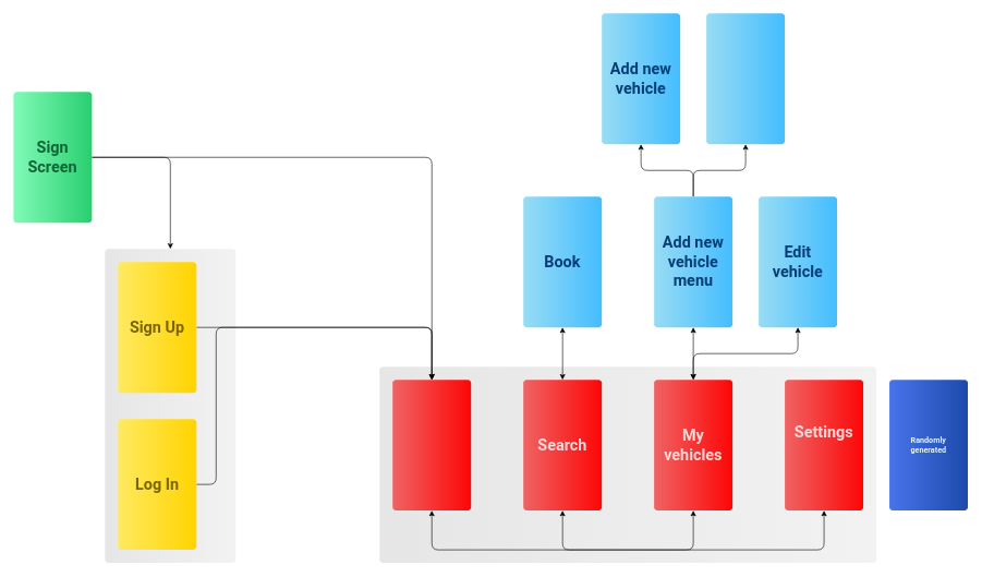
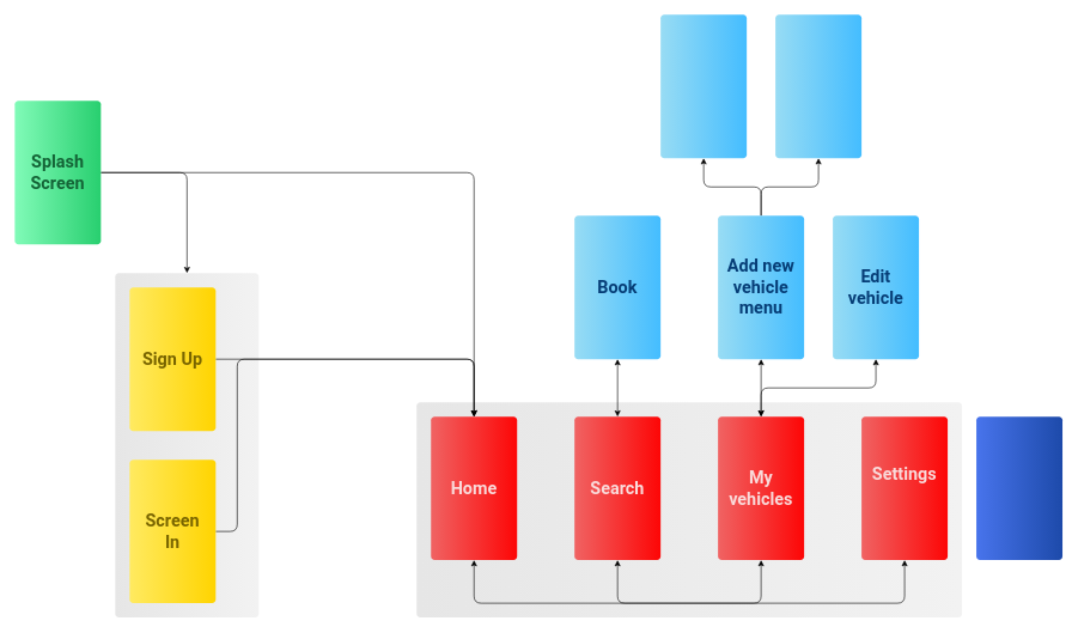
  <mxCell id="0" />
  <mxCell id="1" parent="0" />
  <mxCell id="2" value="" style="verticalLabelPosition=bottom;verticalAlign=top;html=1;shape=mxgraph.basic.rect;fillColor2=none;strokeWidth=1;size=5;indent=4;fillStyle=solid;fontColor=#e3f4ff;fillColor=#E6E6E6;gradientColor=#F2F2F2;gradientDirection=east;top=1;right=1;topLeftStyle=rounded;topRightStyle=rounded;bottomRightStyle=rounded;absoluteCornerSize=1;fillOpacity=100;bottomLeftStyle=rounded;strokeColor=none;points=[[0,0.5,0,0,0],[0.5,0,0,0,0],[0.5,1,0,0,0],[1,0.5,0,0,0]];" vertex="1" parent="1"><mxGeometry x="580" y="560" width="760" height="300" as="geometry" /></mxCell>
  <mxCell id="3" value="" style="verticalLabelPosition=bottom;verticalAlign=top;html=1;shape=mxgraph.basic.rect;fillColor2=none;strokeWidth=1;size=5;indent=4;fillStyle=solid;fontColor=#e3f4ff;fillColor=#98DCF4;gradientColor=#44BDFF;gradientDirection=east;top=1;right=1;topLeftStyle=rounded;topRightStyle=rounded;bottomRightStyle=rounded;absoluteCornerSize=1;fillOpacity=100;bottomLeftStyle=rounded;strokeColor=none;points=[[0,0.5,0,0,0],[0.5,0,0,0,0],[0.5,1,0,0,0],[1,0.5,0,0,0]];" vertex="1" parent="1"><mxGeometry x="1160" y="300" width="120" height="200" as="geometry" /></mxCell>
  <mxCell id="4" style="edgeStyle=orthogonalEdgeStyle;rounded=1;orthogonalLoop=1;jettySize=auto;html=1;" edge="1" parent="1" source="6" target="7"><mxGeometry relative="1" as="geometry" /></mxCell>
  <mxCell id="5" style="edgeStyle=orthogonalEdgeStyle;rounded=1;orthogonalLoop=1;jettySize=auto;html=1;entryX=0.5;entryY=1;entryDx=0;entryDy=0;entryPerimeter=0;" edge="1" parent="1" source="6" target="8"><mxGeometry relative="1" as="geometry" /></mxCell>
  <mxCell id="6" value="" style="verticalLabelPosition=bottom;verticalAlign=top;html=1;shape=mxgraph.basic.rect;fillColor2=none;strokeWidth=1;size=5;indent=4;fillStyle=solid;fontColor=#e3f4ff;fillColor=#98DCF4;gradientColor=#44BDFF;gradientDirection=east;top=1;right=1;topLeftStyle=rounded;topRightStyle=rounded;bottomRightStyle=rounded;absoluteCornerSize=1;fillOpacity=100;bottomLeftStyle=rounded;strokeColor=none;points=[[0,0.5,0,0,0],[0.5,0,0,0,0],[0.5,1,0,0,0],[1,0.5,0,0,0]];" vertex="1" parent="1"><mxGeometry x="1000" y="300" width="120" height="200" as="geometry" /></mxCell>
  <mxCell id="7" value="" style="verticalLabelPosition=bottom;verticalAlign=top;html=1;shape=mxgraph.basic.rect;fillColor2=none;strokeWidth=1;size=5;indent=4;fillStyle=solid;fontColor=#e3f4ff;fillColor=#98DCF4;gradientColor=#44BDFF;gradientDirection=east;top=1;right=1;topLeftStyle=rounded;topRightStyle=rounded;bottomRightStyle=rounded;absoluteCornerSize=1;fillOpacity=100;bottomLeftStyle=rounded;strokeColor=none;points=[[0,0.5,0,0,0],[0.5,0,0,0,0],[0.5,1,0,0,0],[1,0.5,0,0,0]];" vertex="1" parent="1"><mxGeometry x="920" y="20" width="120" height="200" as="geometry" /></mxCell>
  <mxCell id="8" value="" style="verticalLabelPosition=bottom;verticalAlign=top;html=1;shape=mxgraph.basic.rect;fillColor2=none;strokeWidth=1;size=5;indent=4;fillStyle=solid;fontColor=#e3f4ff;fillColor=#98DCF4;gradientColor=#44BDFF;gradientDirection=east;top=1;right=1;topLeftStyle=rounded;topRightStyle=rounded;bottomRightStyle=rounded;absoluteCornerSize=1;fillOpacity=100;bottomLeftStyle=rounded;strokeColor=none;points=[[0,0.5,0,0,0],[0.5,0,0,0,0],[0.5,1,0,0,0],[1,0.5,0,0,0]];" vertex="1" parent="1"><mxGeometry x="1080" y="20" width="120" height="200" as="geometry" /></mxCell>
  <mxCell id="9" value="" style="verticalLabelPosition=bottom;verticalAlign=top;html=1;shape=mxgraph.basic.rect;fillColor2=none;strokeWidth=1;size=5;indent=4;fillStyle=solid;fontColor=#e3f4ff;fillColor=#E6E6E6;gradientColor=#F2F2F2;gradientDirection=east;top=1;right=1;topLeftStyle=rounded;topRightStyle=rounded;bottomRightStyle=rounded;absoluteCornerSize=1;fillOpacity=100;bottomLeftStyle=rounded;strokeColor=none;points=[[0,0.5,0,0,0],[0.5,0,0,0,0],[0.5,1,0,0,0],[1,0.5,0,0,0]];" vertex="1" parent="1"><mxGeometry x="160" y="380" width="200" height="480" as="geometry" /></mxCell>
  <mxCell id="10" style="edgeStyle=orthogonalEdgeStyle;orthogonalLoop=1;jettySize=auto;html=1;entryX=0.5;entryY=0;entryDx=0;entryDy=0;shadow=0;rounded=1;fontFamily=Roboto;fontSource=https%3A%2F%2Ffonts.googleapis.com%2Fcss%3Ffamily%3DRoboto;exitX=1;exitY=0.5;exitDx=0;exitDy=0;exitPerimeter=0;" parent="1" source="24" edge="1"><mxGeometry relative="1" as="geometry"><Array as="points"><mxPoint x="330" y="740" /><mxPoint x="330" y="500" /><mxPoint x="660" y="500" /></Array><mxPoint x="400" y="770" as="sourcePoint" /><mxPoint x="660" y="580" as="targetPoint" /></mxGeometry></mxCell>
  <mxCell id="11" style="edgeStyle=orthogonalEdgeStyle;rounded=1;orthogonalLoop=1;jettySize=auto;html=1;entryX=0.5;entryY=1;entryDx=0;entryDy=0;shadow=0;startArrow=classic;startFill=1;fontFamily=Roboto;fontSource=https%3A%2F%2Ffonts.googleapis.com%2Fcss%3Ffamily%3DRoboto;" parent="1" edge="1"><mxGeometry relative="1" as="geometry"><Array as="points"><mxPoint x="660" y="840" /><mxPoint x="1260" y="840" /></Array><mxPoint x="660" y="780" as="sourcePoint" /><mxPoint x="1260" y="780" as="targetPoint" /></mxGeometry></mxCell>
  <mxCell id="12" style="edgeStyle=orthogonalEdgeStyle;rounded=1;orthogonalLoop=1;jettySize=auto;html=1;entryX=0.5;entryY=1;entryDx=0;entryDy=0;shadow=0;startArrow=classic;startFill=1;fontFamily=Roboto;fontSource=https%3A%2F%2Ffonts.googleapis.com%2Fcss%3Ffamily%3DRoboto;" parent="1" edge="1"><mxGeometry relative="1" as="geometry"><Array as="points"><mxPoint x="860" y="840" /><mxPoint x="1060" y="840" /></Array><mxPoint x="860" y="780" as="sourcePoint" /><mxPoint x="1060" y="780" as="targetPoint" /></mxGeometry></mxCell>
  <mxCell id="13" style="edgeStyle=orthogonalEdgeStyle;rounded=1;orthogonalLoop=1;jettySize=auto;html=1;shadow=0;startArrow=classic;startFill=1;fontFamily=Roboto;fontSource=https%3A%2F%2Ffonts.googleapis.com%2Fcss%3Ffamily%3DRoboto;" parent="1" edge="1"><mxGeometry relative="1" as="geometry"><mxPoint x="860" y="580" as="sourcePoint" /><mxPoint x="860" y="500" as="targetPoint" /></mxGeometry></mxCell>
  <mxCell id="14" style="edgeStyle=orthogonalEdgeStyle;rounded=1;orthogonalLoop=1;jettySize=auto;html=1;entryX=0.5;entryY=1;entryDx=0;entryDy=0;shadow=0;startArrow=classic;startFill=1;fontFamily=Roboto;fontSource=https%3A%2F%2Ffonts.googleapis.com%2Fcss%3Ffamily%3DRoboto;" parent="1" edge="1"><mxGeometry relative="1" as="geometry"><mxPoint x="1060" y="580" as="sourcePoint" /><mxPoint x="1060" y="500" as="targetPoint" /></mxGeometry></mxCell>
  <mxCell id="15" style="edgeStyle=orthogonalEdgeStyle;rounded=1;orthogonalLoop=1;jettySize=auto;html=1;entryX=0.5;entryY=0;entryDx=0;entryDy=0;shadow=0;fontFamily=Roboto;fontSource=https%3A%2F%2Ffonts.googleapis.com%2Fcss%3Ffamily%3DRoboto;exitX=1;exitY=0.5;exitDx=0;exitDy=0;exitPerimeter=0;entryPerimeter=0;" parent="1" source="16" target="17" edge="1"><mxGeometry relative="1" as="geometry"><mxPoint x="380" y="480" as="sourcePoint" /><mxPoint x="660" y="580" as="targetPoint" /></mxGeometry></mxCell>
  <mxCell id="16" value="" style="verticalLabelPosition=bottom;verticalAlign=top;html=1;shape=mxgraph.basic.rect;fillColor2=none;strokeWidth=1;size=5;indent=4;fillStyle=solid;fillColor=#ffea61;gradientDirection=east;top=1;right=1;topLeftStyle=rounded;topRightStyle=rounded;bottomRightStyle=rounded;absoluteCornerSize=1;strokeColor=none;gradientColor=#FFD400;bottomLeftStyle=rounded;points=[[0,0.5,0,0,0],[0.5,0,0,0,0],[0.5,1,0,0,0],[1,0.5,0,0,0]];" vertex="1" parent="1"><mxGeometry x="180" y="400" width="120" height="200" as="geometry" /></mxCell>
  <mxCell id="17" value="" style="verticalLabelPosition=bottom;verticalAlign=top;html=1;shape=mxgraph.basic.rect;fillColor2=none;strokeWidth=1;size=5;indent=5;fillStyle=solid;fontColor=#e3f4ff;fillColor=#f06363;gradientColor=#fd0606;gradientDirection=east;top=1;right=1;topLeftStyle=rounded;topRightStyle=rounded;bottomRightStyle=rounded;bottomLeftStyle=rounded;absoluteCornerSize=1;strokeColor=none;points=[[0,0.5,0,0,0],[0.5,0,0,0,0],[0.5,1,0,0,0],[1,0.5,0,0,0]];" vertex="1" parent="1"><mxGeometry x="600" y="580" width="120" height="200" as="geometry" /></mxCell>
+ <mxCell id="18" value="&lt;h1&gt;&lt;font face=&quot;Roboto&quot;&gt;&lt;b&gt;Home&lt;/b&gt;&lt;/font&gt;&lt;/h1&gt;" style="text;html=1;strokeColor=none;fillColor=none;align=center;verticalAlign=middle;whiteSpace=wrap;rounded=0;fontColor=#F9DBDB;" vertex="1" parent="1"><mxGeometry x="610" y="660" width="100" height="40" as="geometry" /></mxCell>
  <mxCell id="19" value="" style="verticalLabelPosition=bottom;verticalAlign=top;html=1;shape=mxgraph.basic.rect;fillColor2=none;strokeWidth=1;size=5;indent=4;fillStyle=solid;fontColor=#e3f4ff;fillColor=#4874EC;gradientColor=#1D4AAA;gradientDirection=east;top=1;right=1;topLeftStyle=rounded;topRightStyle=rounded;bottomRightStyle=rounded;absoluteCornerSize=1;fillOpacity=100;bottomLeftStyle=rounded;strokeColor=none;points=[[0,0.5,0,0,0],[0.5,0,0,0,0],[0.5,1,0,0,0],[1,0.5,0,0,0]];" vertex="1" parent="1"><mxGeometry x="1360" y="580" width="120" height="200" as="geometry" /></mxCell>
- <mxCell id="20" value="&lt;font face=&quot;Roboto&quot; color=&quot;#e3f4ff&quot;&gt;&lt;b&gt;Randomly&lt;br&gt;generated&lt;/b&gt;&lt;/font&gt;" style="text;html=1;strokeColor=none;fillColor=none;align=center;verticalAlign=middle;whiteSpace=wrap;rounded=0;" vertex="1" parent="1"><mxGeometry x="1370" y="660" width="100" height="40" as="geometry" /></mxCell>
  <mxCell id="21" value="" style="verticalLabelPosition=bottom;verticalAlign=top;html=1;shape=mxgraph.basic.rect;fillColor2=none;strokeWidth=1;size=5;indent=4;fillStyle=solid;fontColor=#e3f4ff;fillColor=#98DCF4;gradientColor=#44BDFF;gradientDirection=east;top=1;right=1;topLeftStyle=rounded;topRightStyle=rounded;bottomRightStyle=rounded;absoluteCornerSize=1;fillOpacity=100;bottomLeftStyle=rounded;strokeColor=none;points=[[0,0.5,0,0,0],[0.5,0,0,0,0],[0.5,1,0,0,0],[1,0.5,0,0,0]];" vertex="1" parent="1"><mxGeometry x="800" y="300" width="120" height="200" as="geometry" /></mxCell>
  <mxCell id="22" value="&lt;h1 style=&quot;text-align: left;&quot;&gt;&lt;font face=&quot;Roboto&quot; color=&quot;#063d76&quot;&gt;Book&lt;/font&gt;&lt;/h1&gt;" style="text;html=1;strokeColor=none;fillColor=none;align=center;verticalAlign=middle;whiteSpace=wrap;rounded=0;" vertex="1" parent="1"><mxGeometry x="810" y="380" width="100" height="40" as="geometry" /></mxCell>
  <mxCell id="23" value="&lt;h1&gt;&lt;font face=&quot;Roboto&quot;&gt;&lt;b&gt;Sign Up&lt;/b&gt;&lt;/font&gt;&lt;/h1&gt;" style="text;html=1;strokeColor=none;fillColor=none;align=center;verticalAlign=middle;whiteSpace=wrap;rounded=0;fontColor=#786400;" vertex="1" parent="1"><mxGeometry x="190" y="480" width="100" height="40" as="geometry" /></mxCell>
  <mxCell id="24" value="" style="verticalLabelPosition=bottom;verticalAlign=top;html=1;shape=mxgraph.basic.rect;fillColor2=none;strokeWidth=1;size=5;indent=4;fillStyle=solid;fillColor=#ffea61;gradientDirection=east;top=1;right=1;topLeftStyle=rounded;topRightStyle=rounded;bottomRightStyle=rounded;absoluteCornerSize=1;strokeColor=none;gradientColor=#FFD400;bottomLeftStyle=rounded;points=[[0,0.5,0,0,0],[0.5,0,0,0,0],[0.5,1,0,0,0],[1,0.5,0,0,0]];" vertex="1" parent="1"><mxGeometry x="180" y="640" width="120" height="200" as="geometry" /></mxCell>
- <mxCell id="25" value="&lt;h1&gt;&lt;font face=&quot;Roboto&quot;&gt;&lt;b&gt;Log In&lt;/b&gt;&lt;/font&gt;&lt;/h1&gt;" style="text;html=1;strokeColor=none;fillColor=none;align=center;verticalAlign=middle;whiteSpace=wrap;rounded=0;fontColor=#786400;" vertex="1" parent="1"><mxGeometry x="190" y="720" width="100" height="40" as="geometry" /></mxCell>
+ <mxCell id="25" value="&lt;h1&gt;&lt;font face=&quot;Roboto&quot;&gt;&lt;b&gt;Screen In&lt;/b&gt;&lt;/font&gt;&lt;/h1&gt;" style="text;html=1;strokeColor=none;fillColor=none;align=center;verticalAlign=middle;whiteSpace=wrap;rounded=0;fontColor=#786400;" vertex="1" parent="1"><mxGeometry x="190" y="720" width="100" height="40" as="geometry" /></mxCell>
  <mxCell id="26" style="edgeStyle=orthogonalEdgeStyle;rounded=1;orthogonalLoop=1;jettySize=auto;html=1;entryX=0.5;entryY=0;entryDx=0;entryDy=0;entryPerimeter=0;" edge="1" parent="1" source="28" target="9"><mxGeometry relative="1" as="geometry" /></mxCell>
  <mxCell id="27" style="edgeStyle=orthogonalEdgeStyle;rounded=1;orthogonalLoop=1;jettySize=auto;html=1;entryX=0.5;entryY=0;entryDx=0;entryDy=0;entryPerimeter=0;" edge="1" parent="1" source="28" target="17"><mxGeometry relative="1" as="geometry" /></mxCell>
  <mxCell id="28" value="" style="verticalLabelPosition=bottom;verticalAlign=top;html=1;shape=mxgraph.basic.rect;fillColor2=none;strokeWidth=1;size=5;indent=4;fillStyle=solid;fontColor=#e3f4ff;fillColor=#81FBB8;gradientColor=#28CF6F;gradientDirection=east;top=1;right=1;topLeftStyle=rounded;topRightStyle=rounded;bottomRightStyle=rounded;absoluteCornerSize=1;fillOpacity=100;bottomLeftStyle=rounded;strokeColor=none;points=[[0,0.5,0,0,0],[0.5,0.03,0,0,0],[0.5,1,0,0,0],[1,0.5,0,0,0]];" vertex="1" parent="1"><mxGeometry x="20" y="140" width="120" height="200" as="geometry" /></mxCell>
- <mxCell id="29" value="&lt;h1&gt;&lt;font face=&quot;Roboto&quot;&gt;&lt;b&gt;Sign Screen&lt;/b&gt;&lt;/font&gt;&lt;/h1&gt;" style="text;html=1;strokeColor=none;fillColor=none;align=center;verticalAlign=middle;whiteSpace=wrap;rounded=0;fontColor=#146336;" vertex="1" parent="1"><mxGeometry x="30" y="220" width="100" height="40" as="geometry" /></mxCell>
+ <mxCell id="29" value="&lt;h1&gt;&lt;font face=&quot;Roboto&quot;&gt;&lt;b&gt;Splash Screen&lt;/b&gt;&lt;/font&gt;&lt;/h1&gt;" style="text;html=1;strokeColor=none;fillColor=none;align=center;verticalAlign=middle;whiteSpace=wrap;rounded=0;fontColor=#146336;" vertex="1" parent="1"><mxGeometry x="30" y="220" width="100" height="40" as="geometry" /></mxCell>
  <mxCell id="30" value="&lt;h1 style=&quot;&quot;&gt;&lt;font face=&quot;Roboto&quot; color=&quot;#063d76&quot;&gt;Add new vehicle menu&lt;/font&gt;&lt;/h1&gt;" style="text;html=1;strokeColor=none;fillColor=none;align=center;verticalAlign=middle;whiteSpace=wrap;rounded=0;" vertex="1" parent="1"><mxGeometry x="1010" y="380" width="100" height="40" as="geometry" /></mxCell>
  <mxCell id="31" value="&lt;h1 style=&quot;&quot;&gt;&lt;font face=&quot;Roboto&quot; color=&quot;#063d76&quot;&gt;Edit vehicle&lt;/font&gt;&lt;/h1&gt;" style="text;html=1;strokeColor=none;fillColor=none;align=center;verticalAlign=middle;whiteSpace=wrap;rounded=0;" vertex="1" parent="1"><mxGeometry x="1170" y="380" width="100" height="40" as="geometry" /></mxCell>
- <mxCell id="32" value="&lt;h1 style=&quot;&quot;&gt;&lt;font face=&quot;Roboto&quot; color=&quot;#063d76&quot;&gt;Add new vehicle&lt;/font&gt;&lt;/h1&gt;" style="text;html=1;strokeColor=none;fillColor=none;align=center;verticalAlign=middle;whiteSpace=wrap;rounded=0;" vertex="1" parent="1"><mxGeometry x="930" y="100" width="100" height="40" as="geometry" /></mxCell>
  <mxCell id="33" value="" style="verticalLabelPosition=bottom;verticalAlign=top;html=1;shape=mxgraph.basic.rect;fillColor2=none;strokeWidth=1;size=5;indent=5;fillStyle=solid;fontColor=#e3f4ff;fillColor=#f06363;gradientColor=#fd0606;gradientDirection=east;top=1;right=1;topLeftStyle=rounded;topRightStyle=rounded;bottomRightStyle=rounded;bottomLeftStyle=rounded;absoluteCornerSize=1;strokeColor=none;points=[[0,0.5,0,0,0],[0.5,0,0,0,0],[0.5,1,0,0,0],[1,0.5,0,0,0]];" vertex="1" parent="1"><mxGeometry x="800" y="580" width="120" height="200" as="geometry" /></mxCell>
  <mxCell id="34" value="&lt;h1&gt;&lt;font face=&quot;Roboto&quot;&gt;&lt;b&gt;Search&lt;/b&gt;&lt;/font&gt;&lt;/h1&gt;" style="text;html=1;strokeColor=none;fillColor=none;align=center;verticalAlign=middle;whiteSpace=wrap;rounded=0;fontColor=#F9DBDB;" vertex="1" parent="1"><mxGeometry x="810" y="660" width="100" height="40" as="geometry" /></mxCell>
  <mxCell id="35" value="" style="verticalLabelPosition=bottom;verticalAlign=top;html=1;shape=mxgraph.basic.rect;fillColor2=none;strokeWidth=1;size=5;indent=5;fillStyle=solid;fontColor=#e3f4ff;fillColor=#f06363;gradientColor=#fd0606;gradientDirection=east;top=1;right=1;topLeftStyle=rounded;topRightStyle=rounded;bottomRightStyle=rounded;bottomLeftStyle=rounded;absoluteCornerSize=1;strokeColor=none;points=[[0,0.5,0,0,0],[0.5,0,0,0,0],[0.5,1,0,0,0],[1,0.5,0,0,0]];" vertex="1" parent="1"><mxGeometry x="1000" y="580" width="120" height="200" as="geometry" /></mxCell>
  <mxCell id="36" value="&lt;h1&gt;&lt;font face=&quot;Roboto&quot;&gt;&lt;b&gt;My vehicles&lt;/b&gt;&lt;/font&gt;&lt;/h1&gt;" style="text;html=1;strokeColor=none;fillColor=none;align=center;verticalAlign=middle;whiteSpace=wrap;rounded=0;fontColor=#F9DBDB;" vertex="1" parent="1"><mxGeometry x="1010" y="660" width="100" height="40" as="geometry" /></mxCell>
  <mxCell id="37" value="" style="verticalLabelPosition=bottom;verticalAlign=top;html=1;shape=mxgraph.basic.rect;fillColor2=none;strokeWidth=1;size=5;indent=5;fillStyle=solid;fontColor=#e3f4ff;fillColor=#f06363;gradientColor=#fd0606;gradientDirection=east;top=1;right=1;topLeftStyle=rounded;topRightStyle=rounded;bottomRightStyle=rounded;bottomLeftStyle=rounded;absoluteCornerSize=1;strokeColor=none;points=[[0,0.5,0,0,0],[0.5,0,0,0,0],[0.5,1,0,0,0],[1,0.5,0,0,0]];" vertex="1" parent="1"><mxGeometry x="1200" y="580" width="120" height="200" as="geometry" /></mxCell>
  <mxCell id="38" value="&lt;h1&gt;&lt;font face=&quot;Roboto&quot;&gt;&lt;b&gt;Settings&lt;/b&gt;&lt;/font&gt;&lt;/h1&gt;" style="text;html=1;strokeColor=none;fillColor=none;align=center;verticalAlign=middle;whiteSpace=wrap;rounded=0;fontColor=#F9DBDB;" vertex="1" parent="1"><mxGeometry x="1210" y="640" width="100" height="40" as="geometry" /></mxCell>
  <mxCell id="39" style="edgeStyle=orthogonalEdgeStyle;rounded=1;orthogonalLoop=1;jettySize=auto;html=1;shadow=0;startArrow=classic;startFill=1;fontFamily=Roboto;fontSource=https%3A%2F%2Ffonts.googleapis.com%2Fcss%3Ffamily%3DRoboto;entryX=0.5;entryY=1;entryDx=0;entryDy=0;entryPerimeter=0;exitX=0.5;exitY=0;exitDx=0;exitDy=0;exitPerimeter=0;" edge="1" parent="1" source="35" target="3"><mxGeometry relative="1" as="geometry"><mxPoint x="1070" y="590" as="sourcePoint" /><mxPoint x="1170" y="510" as="targetPoint" /></mxGeometry></mxCell>
